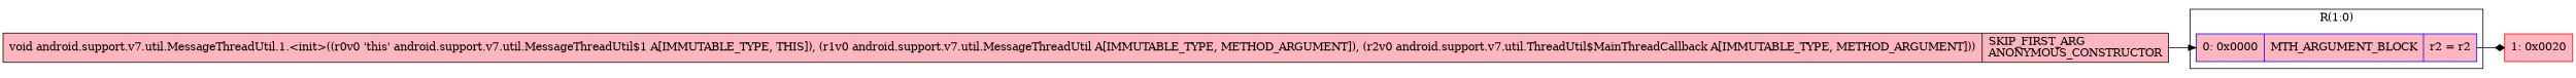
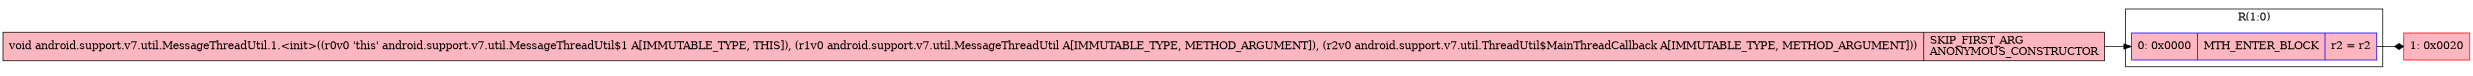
  digraph {
    rankdir=LR
    node [shape=record style=filled fillcolor=lightpink]
-   n1 [color=blue label="{0\:\ 0x0000|MTH_ARGUMENT_BLOCK\l|r2 = r2\l}"]
+   n1 [color=blue label="{0\:\ 0x0000|MTH_ENTER_BLOCK\l|r2 = r2\l}"]
    n2 [color=red label="{1\:\ 0x0020}"]
    n3 [label="{void android.support.v7.util.MessageThreadUtil.1.\<init\>((r0v0 'this' android.support.v7.util.MessageThreadUtil$1 A[IMMUTABLE_TYPE, THIS]), (r1v0 android.support.v7.util.MessageThreadUtil A[IMMUTABLE_TYPE, METHOD_ARGUMENT]), (r2v0 android.support.v7.util.ThreadUtil$MainThreadCallback A[IMMUTABLE_TYPE, METHOD_ARGUMENT]))  | SKIP_FIRST_ARG\lANONYMOUS_CONSTRUCTOR\l}"]
    subgraph cluster_1 {
      label="R(1:0)"
      n1
    }
    n1 -> n2 [arrowhead=diamond]
    n3 -> n1 [arrowhead=normal]
  }
